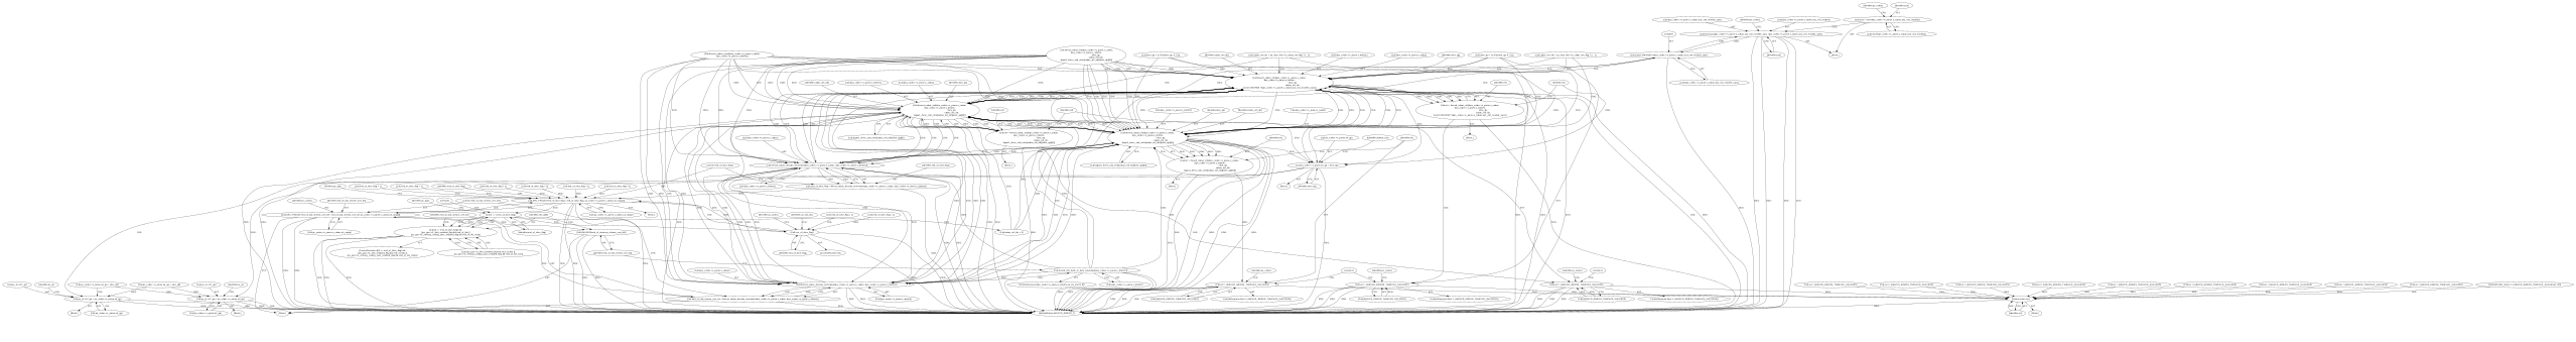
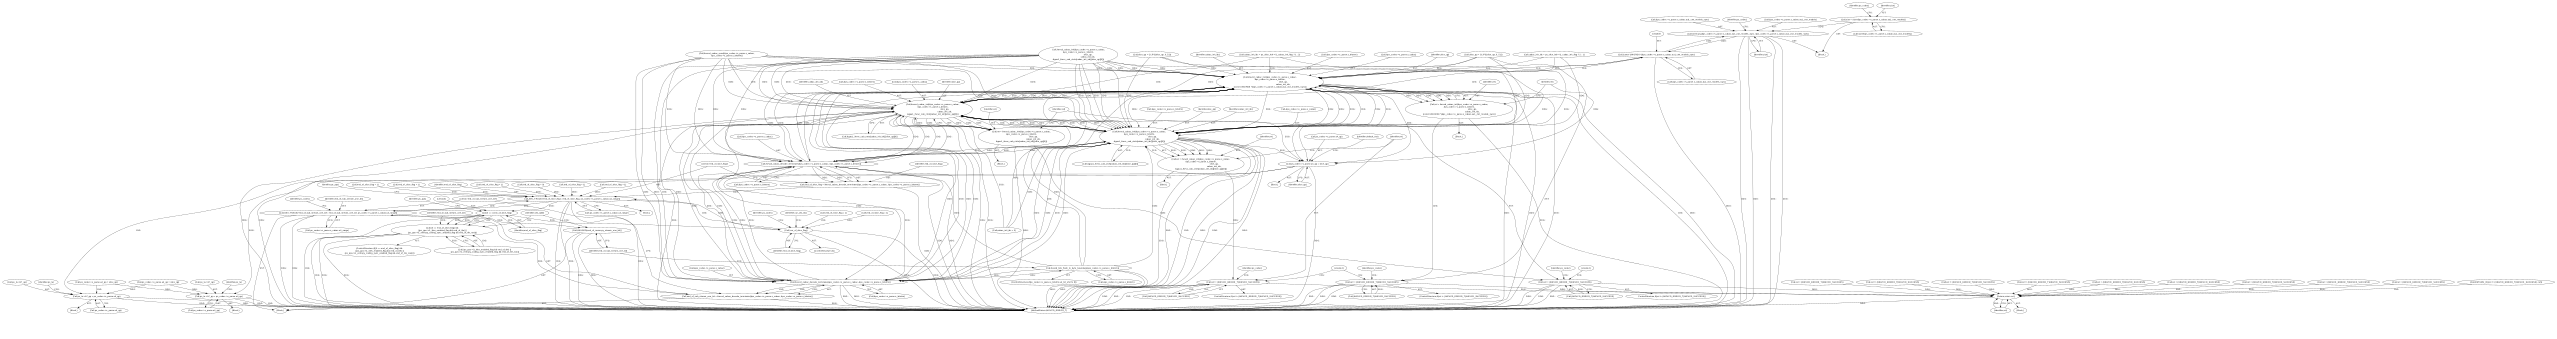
  digraph {
    fontname="Liberation Sans"
    node [fontname="Liberation Sans"]
    edge [fontname="Liberation Sans"]
    n1 [label="(Call,size = sizeof(ps_codec->s_parse.s_cabac.au1_ctxt_models))"]
    n2 [label="(Call,memcpy(&ps_codec->s_parse.s_cabac.au1_ctxt_models_sync, &ps_codec->s_parse.s_cabac.au1_ctxt_models, size))"]
    n3 [label="(Block,)"]
    n4 [label="(Call,sizeof(ps_codec->s_parse.s_cabac.au1_ctxt_models))"]
    n5 [label="(Call,(const UWORD8 *)&ps_codec->s_parse.s_cabac.au1_ctxt_models_sync)"]
    n6 [label="(MethodReturn,IHEVCD_ERROR_T)"]
    n7 [label="(Identifier,size)"]
    n8 [label="(Call,ihevcd_cabac_init(&ps_codec->s_parse.s_cabac,\n &ps_codec->s_parse.s_bitstrm,\n                                            slice_qp,\n                                            cabac_init_idc,\n (const UWORD8 *)&ps_codec->s_parse.s_cabac.au1_ctxt_models_sync))"]
    n9 [label="(Call,&ps_codec->s_parse.s_cabac.au1_ctxt_models_sync)"]
    n10 [label="(Call,ihevcd_cabac_init(&ps_codec->s_parse.s_cabac,\n &ps_codec->s_parse.s_bitstrm,\n                                        slice_qp,\n                                        cabac_init_idc,\n &gau1_ihevc_cab_ctxts[cabac_init_idc][slice_qp][0]))"]
    n11 [label="(Call,ps_codec->s_parse.u4_qp = slice_qp)"]
    n12 [label="(Call,ihevcd_cabac_init(&ps_codec->s_parse.s_cabac,\n &ps_codec->s_parse.s_bitstrm,\n                                            slice_qp,\n                                            cabac_init_idc,\n &gau1_ihevc_cab_ctxts[cabac_init_idc][slice_qp][0]))"]
    n13 [label="(Call,ihevcd_cabac_decode_terminate(&ps_codec->s_parse.s_cabac, &ps_codec->s_parse.s_bitstrm))"]
    n14 [label="(Call,ihevcd_cabac_decode_terminate(&ps_codec->s_parse.s_cabac, &ps_codec->s_parse.s_bitstrm))"]
    n15 [label="(Call,ret = ihevcd_cabac_init(&ps_codec->s_parse.s_cabac,\n &ps_codec->s_parse.s_bitstrm,\n                                            slice_qp,\n                                            cabac_init_idc,\n (const UWORD8 *)&ps_codec->s_parse.s_cabac.au1_ctxt_models_sync))"]
    n16 [label="(Call,ret = ihevcd_cabac_init(&ps_codec->s_parse.s_cabac,\n &ps_codec->s_parse.s_bitstrm,\n                                        slice_qp,\n                                        cabac_init_idc,\n &gau1_ihevc_cab_ctxts[cabac_init_idc][slice_qp][0]))"]
    n17 [label="(Call,&gau1_ihevc_cab_ctxts[cabac_init_idc][slice_qp][0])"]
    n18 [label="(Call,ps_tu->b7_qp = ps_codec->s_parse.u4_qp)"]
    n19 [label="(Call,ps_tu->b7_qp = ps_codec->s_parse.u4_qp)"]
    n20 [label="(Identifier,slice_qp)"]
    n21 [label="(Block,)"]
    n22 [label="(Call,ret = ihevcd_cabac_init(&ps_codec->s_parse.s_cabac,\n &ps_codec->s_parse.s_bitstrm,\n                                            slice_qp,\n                                            cabac_init_idc,\n &gau1_ihevc_cab_ctxts[cabac_init_idc][slice_qp][0]))"]
    n23 [label="(Call,&gau1_ihevc_cab_ctxts[cabac_init_idc][slice_qp][0])"]
    n24 [label="(Call,end_of_slice_flag = ihevcd_cabac_decode_terminate(&ps_codec->s_parse.s_cabac, &ps_codec->s_parse.s_bitstrm))"]
    n25 [label="(Call,&ps_codec->s_parse.s_bitstrm)"]
    n26 [label="(Call,end_of_sub_stream_one_bit = ihevcd_cabac_decode_terminate(&ps_codec->s_parse.s_cabac, &ps_codec->s_parse.s_bitstrm))"]
    n27 [label="(Call,ihevcd_bits_flush_to_byte_boundary(&ps_codec->s_parse.s_bitstrm))"]
    n28 [label="(Call,&ps_codec->s_parse.s_bitstrm)"]
    n29 [label="(Call,ret != (IHEVCD_ERROR_T)IHEVCD_SUCCESS)"]
    n30 [label="(Block,)"]
    n31 [label="(Call,ret != (IHEVCD_ERROR_T)IHEVCD_SUCCESS)"]
    n32 [label="(Block,)"]
    n33 [label="(Return,return ret;)"]
    n34 [label="(Call,(IHEVCD_ERROR_T)IHEVCD_SUCCESS)"]
    n35 [label="(ControlStructure,if(ret != (IHEVCD_ERROR_T)IHEVCD_SUCCESS))"]
    n36 [label="(Identifier,ret)"]
    n37 [label="(Block,)"]
    n38 [label="(Call,ps_codec->s_parse.u4_qp)"]
    n39 [label="(Block,)"]
    n40 [label="(Block,)"]
    n41 [label="(Call,ps_codec->s_parse.u4_qp)"]
    n42 [label="(Call,ret != (IHEVCD_ERROR_T)IHEVCD_SUCCESS)"]
    n43 [label="(Block,)"]
    n44 [label="(ControlStructure,if(ret != (IHEVCD_ERROR_T)IHEVCD_SUCCESS))"]
    n45 [label="(Call,(IHEVCD_ERROR_T)IHEVCD_SUCCESS)"]
    n46 [label="(Call,AEV_TRACE(\"end_of_slice_flag\", end_of_slice_flag, ps_codec->s_parse.s_cabac.u4_range))"]
    n47 [label="(Call,0 == const_of_slice_flag)"]
    n48 [label="(Call,!cur_of_slice_flag)"]
    n49 [label="(Call,AEV_TRACE(\"end_of_sub_stream_one_bit\", end_of_sub_stream_one_bit, ps_codec->s_parse.s_cabac.u4_range))"]
    n50 [label="(Call,ps_codec->s_parse.s_cabac.u4_range)"]
    n51 [label="(Block,)"]
    n52 [label="(Call,(0 == end_of_slice_flag) &&\n ((ps_pps->i1_tiles_enabled_flag && end_of_tile) ||\n (ps_pps->i1_entropy_coding_sync_enabled_flag && end_of_tile_row)))"]
    n53 [label="(Identifier,end_of_slice_flag)"]
    n54 [label="(Identifier,end_of_slice_flag)"]
    n55 [label="(ControlStructure,do)"]
    n56 [label="(Call,UNUSED(end_of_memcpy_stream_one_bit))"]
    n57 [label="(Call,ps_codec->s_parse.s_cabac.u4_range)"]
    n58 [label="(Block,)"]
    n59 [label="(Call,(ps_pps->i1_tiles_enabled_flag && end_of_tile) ||\n (ps_pps->i1_entropy_coding_sync_enabled_flag && end_of_tile_row))"]
    n60 [label="(ControlStructure,if((0 == end_of_slice_flag) &&\n ((ps_pps->i1_tiles_enabled_flag && end_of_tile) ||\n (ps_pps->i1_entropy_coding_sync_enabled_flag && end_of_tile_row))))"]
    n61 [label="(Identifier,end_of_sub_stream_one_bit)"]
    n62 [label="(ControlStructure,if(ps_codec->s_parse.s_bitstrm.u4_bit_ofst % 8))"]
    n63 [label="(Call,&ps_codec->s_parse.s_bitstrm)"]
    n64 [label="(ControlStructure,if(ret != (IHEVCD_ERROR_T)IHEVCD_SUCCESS))"]
    n65 [label="(Call,(IHEVCD_ERROR_T)IHEVCD_SUCCESS)"]
    n66 [label="(Identifier,end_of_sub_stream_one_bit)"]
    n67 [label="(Identifier,end_of_sub_stream_one_bit)"]
    n68 [label="(Identifier,end_of_slice_flag)"]
    n69 [label="(Call,ret = (IHEVCD_ERROR_T)IHEVCD_SUCCESS)"]
    n70 [label="(Call,&ps_codec->s_parse.s_bitstrm)"]
    n71 [label="(Call,cabac_init_idc = ps_slice_hdr->i1_cabac_init_flag ? 2 : 1)"]
    n72 [label="(Identifier,ret)"]
    n73 [label="(Call,ret != (IHEVCD_ERROR_T)IHEVCD_SUCCESS)"]
    n74 [label="(Call,slice_qp = CLIP3(slice_qp, 0, 51))"]
    n75 [label="(Call,&ps_codec->s_parse.s_bitstrm)"]
    n76 [label="(Identifier,slice_qp)"]
    n77 [label="(Identifier,ps_codec)"]
    n78 [label="(Identifier,default_ctxt)"]
    n79 [label="(Call,ps_codec->s_parse.u4_qp = slice_qp)"]
    n80 [label="(Call,ret != (IHEVCD_ERROR_T)IHEVCD_SUCCESS)"]
    n81 [label="(Identifier,ps_codec)"]
    n82 [label="(Call,&ps_codec->s_parse.s_cabac.au1_ctxt_models_sync)"]
    n83 [label="(Literal,0)"]
    n84 [label="(Call,end_of_slice_flag = 1)"]
    n85 [label="(Call,end_of_slice_flag = 0)"]
    n86 [label="(Identifier,ret)"]
    n87 [label="(Call,ret != (IHEVCD_ERROR_T)IHEVCD_SUCCESS)"]
    n88 [label="(Call,&ps_codec->s_parse.s_cabac)"]
    n89 [label="(Call,ps_codec->s_parse.u4_qp)"]
    n90 [label="(Identifier,ps_codec)"]
    n91 [label="(Identifier,cur_ctb_idx)"]
    n92 [label="(Call,ret = (IHEVCD_ERROR_T)IHEVCD_SUCCESS)"]
    n93 [label="(Call,ps_codec->s_parse.u4_qp = slice_qp)"]
    n94 [label="(Identifier,ret)"]
    n95 [label="(Identifier,ret)"]
    n96 [label="(Identifier,ctb_addr)"]
    n97 [label="(Identifier,cabac_init_idc)"]
    n98 [label="(Call,end_of_slice_flag = 1)"]
    n99 [label="(Identifier,cabac_init_idc)"]
    n100 [label="(Call,cabac_init_idc = 0)"]
    n101 [label="(Call,ihevcd_cabac_init(&ps_codec->s_parse.s_cabac,\n &ps_codec->s_parse.s_bitstrm,\n                                slice_qp,\n                                cabac_init_idc,\n &gau1_ihevc_cab_ctxts[cabac_init_idc][slice_qp][0]))"]
    n102 [label="(Identifier,ps_codec)"]
    n103 [label="(Identifier,ret)"]
    n104 [label="(Call,end_of_slice_flag = 1)"]
    n105 [label="(Call,ps_tu->b7_qp)"]
    n106 [label="(Identifier,ps_tu)"]
    n107 [label="(Call,ret = (IHEVCD_ERROR_T)IHEVCD_SUCCESS)"]
    n108 [label="(Call,end_of_slice_flag = 1)"]
    n109 [label="(Identifier,ps_codec)"]
    n110 [label="(Identifier,ret)"]
    n111 [label="(Call,ret = (IHEVCD_ERROR_T)IHEVCD_SUCCESS)"]
    n112 [label="(Identifier,ps_pps)"]
    n113 [label="(Literal,0)"]
    n114 [label="(Call,end_of_slice_flag = 1)"]
    n115 [label="(Call,&ps_codec->s_parse.s_cabac.au1_ctxt_models)"]
    n116 [label="(Identifier,ps_codec)"]
    n117 [label="(Literal,0)"]
    n118 [label="(Call,slice_qp = CLIP3(slice_qp, 0, 51))"]
    n119 [label="(Identifier,ps_codec)"]
    n120 [label="(Call,&ps_codec->s_parse.s_cabac)"]
    n121 [label="(Call,ps_tu->b7_qp)"]
    n122 [label="(Call,ret = (IHEVCD_ERROR_T)IHEVCD_SUCCESS)"]
    n123 [label="(Literal,\"end_of_sub_stream_one_bit\")"]
    n124 [label="(Identifier,ps_pps)"]
    n125 [label="(Call,&ps_codec->s_parse.s_cabac)"]
    n126 [label="(Literal,\"end_of_slice_flag\")"]
    n127 [label="(Call,&ps_codec->s_parse.s_bitstrm)"]
    n128 [label="(Identifier,slice_qp)"]
    n129 [label="(Call,&ps_codec->s_parse.s_cabac)"]
    n130 [label="(Call,&ps_codec->s_parse.s_cabac)"]
    n131 [label="(Identifier,size)"]
    n132 [label="(Identifier,ps_tu)"]
    n133 [label="(Call,end_of_slice_flag = 1)"]
    n134 [label="(Identifier,end_of_slice_flag)"]
    n135 [label="(Call,ret = (IHEVCD_ERROR_T)IHEVCD_SUCCESS)"]
    n136 [label="(Call,end_of_slice_flag = 1)"]
    n137 [label="(Identifier,slice_qp)"]
    n138 [label="(Call,ihevcd_cabac_reset(&ps_codec->s_parse.s_cabac,\n &ps_codec->s_parse.s_bitstrm))"]
    n139 [label="(Identifier,cabac_init_idc)"]
    n140 [label="(Call,RETURN_IF((ret != (IHEVCD_ERROR_T)IHEVCD_SUCCESS), ret))"]
    n141 [label="(Call,cabac_init_idc = ps_slice_hdr->i1_cabac_init_flag ? 1 : 2)"]
    1001639
    n1 -> n2 [label="DDG: "]
    n1 -> n3 [label="AST: "]
    n1 -> n4 [label="CFG: "]
    n2 -> n3 [label="AST: "]
    n2 -> n5 [label="DDG: "]
    n2 -> n6 [label="DDG: "]
    n2 -> n6 [label="DDG: "]
    n2 -> n6 [label="DDG: "]
    n2 -> n6 [label="DDG: "]
    n2 -> n7 [label="CFG: "]
    n4 -> n1 [label="AST: "]
    n5 -> n2 [label="DDG: "]
    n5 -> n6 [label="DDG: "]
    n5 -> n8 [label="AST: "]
    n5 -> n8 [label="DDG: "]
    n5 -> n9 [label="CFG: "]
    n7 -> n2 [label="AST: "]
    n8 -> n5 [label="CFG: "]
    n8 -> n6 [label="DDG: "]
    n8 -> n6 [label="DDG: "]
    n8 -> n6 [label="DDG: "]
    n8 -> n6 [label="DDG: "]
    n8 -> n6 [label="DDG: "]
    n8 -> n10 [label="DDG: "]
    n8 -> n10 [label="DDG: "]
    n8 -> n10 [label="DDG: "]
    n8 -> n11 [label="DDG: "]
    n8 -> n12 [label="DDG: "]
    n8 -> n12 [label="DDG: "]
    n8 -> n12 [label="DDG: "]
    n8 -> n12 [label="DDG: "]
    n8 -> n13 [label="DDG: "]
    n8 -> n13 [label="DDG: "]
    n8 -> n14 [label="DDG: "]
    n8 -> n14 [label="DDG: "]
    n8 -> n15 [label="AST: "]
    n8 -> n15 [label="DDG: "]
    n8 -> n15 [label="DDG: "]
    n8 -> n15 [label="DDG: "]
    n8 -> n15 [label="DDG: "]
    n8 -> n15 [label="DDG: "]
    n9 -> n5 [label="AST: "]
    n10 -> n6 [label="DDG: "]
    n10 -> n6 [label="DDG: "]
    n10 -> n6 [label="DDG: "]
    n10 -> n6 [label="DDG: "]
    n10 -> n6 [label="DDG: "]
    n10 -> n8 [label="DDG: "]
    n10 -> n8 [label="DDG: "]
    n10 -> n8 [label="DDG: "]
    n10 -> n8 [label="DDG: "]
    n10 -> n11 [label="DDG: "]
    n10 -> n12 [label="DDG: "]
    n10 -> n12 [label="DDG: "]
    n10 -> n12 [label="DDG: "]
    n10 -> n12 [label="DDG: "]
    n10 -> n12 [label="DDG: "]
    n10 -> n13 [label="DDG: "]
    n10 -> n13 [label="DDG: "]
    n10 -> n14 [label="DDG: "]
    n10 -> n14 [label="DDG: "]
    n10 -> n16 [label="AST: "]
    n10 -> n16 [label="DDG: "]
    n10 -> n16 [label="DDG: "]
    n10 -> n16 [label="DDG: "]
    n10 -> n16 [label="DDG: "]
    n10 -> n16 [label="DDG: "]
    n10 -> n17 [label="CFG: "]
    n11 -> n6 [label="DDG: "]
    n11 -> n18 [label="DDG: "]
    n11 -> n19 [label="DDG: "]
    n11 -> n20 [label="CFG: "]
    n11 -> n21 [label="AST: "]
    n12 -> n6 [label="DDG: "]
    n12 -> n6 [label="DDG: "]
    n12 -> n6 [label="DDG: "]
    n12 -> n6 [label="DDG: "]
    n12 -> n6 [label="DDG: "]
    n12 -> n8 [label="DDG: "]
    n12 -> n8 [label="DDG: "]
    n12 -> n8 [label="DDG: "]
    n12 -> n8 [label="DDG: "]
    n12 -> n10 [label="DDG: "]
    n12 -> n10 [label="DDG: "]
    n12 -> n10 [label="DDG: "]
    n12 -> n10 [label="DDG: "]
    n12 -> n11 [label="DDG: "]
    n12 -> n13 [label="DDG: "]
    n12 -> n13 [label="DDG: "]
    n12 -> n14 [label="DDG: "]
    n12 -> n14 [label="DDG: "]
    n12 -> n22 [label="AST: "]
    n12 -> n22 [label="DDG: "]
    n12 -> n22 [label="DDG: "]
    n12 -> n22 [label="DDG: "]
    n12 -> n22 [label="DDG: "]
    n12 -> n22 [label="DDG: "]
    n12 -> n23 [label="CFG: "]
    n13 -> n6 [label="DDG: "]
    n13 -> n6 [label="DDG: "]
    n13 -> n8 [label="DDG: "]
    n13 -> n8 [label="DDG: "]
    n13 -> n10 [label="DDG: "]
    n13 -> n10 [label="DDG: "]
    n13 -> n12 [label="DDG: "]
    n13 -> n12 [label="DDG: "]
    n13 -> n14 [label="DDG: "]
    n13 -> n14 [label="DDG: "]
    n13 -> n24 [label="AST: "]
    n13 -> n24 [label="DDG: "]
    n13 -> n24 [label="DDG: "]
    n13 -> n25 [label="CFG: "]
    n14 -> n6 [label="DDG: "]
    n14 -> n6 [label="DDG: "]
    n14 -> n8 [label="DDG: "]
    n14 -> n8 [label="DDG: "]
    n14 -> n10 [label="DDG: "]
    n14 -> n10 [label="DDG: "]
    n14 -> n12 [label="DDG: "]
    n14 -> n12 [label="DDG: "]
    n14 -> n13 [label="DDG: "]
    n14 -> n13 [label="DDG: "]
    n14 -> n26 [label="AST: "]
    n14 -> n26 [label="DDG: "]
    n14 -> n26 [label="DDG: "]
    n14 -> n27 [label="DDG: "]
    n14 -> n28 [label="CFG: "]
    n15 -> n6 [label="DDG: "]
    n15 -> n8 [label="CFG: "]
    n15 -> n29 [label="DDG: "]
    n15 -> n30 [label="AST: "]
    n16 -> n6 [label="DDG: "]
    n16 -> n10 [label="CFG: "]
    n16 -> n31 [label="DDG: "]
    n16 -> n32 [label="AST: "]
    n17 -> n10 [label="AST: "]
    n18 -> n6 [label="DDG: "]
    n18 -> n6 [label="DDG: "]
    n18 -> n38 [label="CFG: "]
    n18 -> n39 [label="AST: "]
    n19 -> n6 [label="DDG: "]
    n19 -> n6 [label="DDG: "]
    n19 -> n40 [label="AST: "]
    n19 -> n41 [label="CFG: "]
    n20 -> n11 [label="AST: "]
    n22 -> n6 [label="DDG: "]
    n22 -> n12 [label="CFG: "]
    n22 -> n42 [label="DDG: "]
    n22 -> n43 [label="AST: "]
    n23 -> n12 [label="AST: "]
    n24 -> n6 [label="DDG: "]
    n24 -> n13 [label="CFG: "]
    n24 -> n46 [label="DDG: "]
    n25 -> n13 [label="AST: "]
    n26 -> n6 [label="DDG: "]
    n26 -> n14 [label="CFG: "]
    n26 -> n49 [label="DDG: "]
    n26 -> n58 [label="AST: "]
    n27 -> n6 [label="DDG: "]
    n27 -> n6 [label="DDG: "]
    n27 -> n8 [label="DDG: "]
    n27 -> n10 [label="DDG: "]
    n27 -> n12 [label="DDG: "]
    n27 -> n13 [label="DDG: "]
    n27 -> n14 [label="DDG: "]
    n27 -> n62 [label="AST: "]
    n27 -> n63 [label="CFG: "]
    n28 -> n14 [label="AST: "]
    n29 -> n6 [label="DDG: "]
    n29 -> n6 [label="DDG: "]
    n29 -> n6 [label="DDG: "]
    n29 -> n33 [label="DDG: "]
    n29 -> n64 [label="AST: "]
    n29 -> n65 [label="CFG: "]
    n31 -> n6 [label="DDG: "]
    n31 -> n6 [label="DDG: "]
    n31 -> n6 [label="DDG: "]
    n31 -> n33 [label="DDG: "]
    n31 -> n34 [label="CFG: "]
    n31 -> n35 [label="AST: "]
    n33 -> n6 [label="DDG: "]
    n33 -> n36 [label="CFG: "]
    n33 -> n37 [label="AST: "]
    n34 -> n31 [label="AST: "]
    n34 -> n31 [label="DDG: "]
    n36 -> n33 [label="AST: "]
    n36 -> n33 [label="DDG: "]
    n38 -> n18 [label="AST: "]
    n41 -> n19 [label="AST: "]
    n42 -> n6 [label="DDG: "]
    n42 -> n6 [label="DDG: "]
    n42 -> n6 [label="DDG: "]
    n42 -> n33 [label="DDG: "]
    n42 -> n44 [label="AST: "]
    n42 -> n45 [label="CFG: "]
    n45 -> n42 [label="AST: "]
    n45 -> n42 [label="DDG: "]
    n46 -> n6 [label="DDG: "]
    n46 -> n6 [label="DDG: "]
    n46 -> n6 [label="DDG: "]
    n46 -> n47 [label="DDG: "]
    n46 -> n48 [label="DDG: "]
    n46 -> n49 [label="DDG: "]
    n46 -> n50 [label="CFG: "]
    n46 -> n51 [label="AST: "]
-   n47 -> n100 [label="DDG: "]
+   n47 -> n6 [label="DDG: "]
    n47 -> n48 [label="DDG: "]
    n47 -> n52 [label="AST: "]
    n47 -> n52 [label="DDG: "]
    n47 -> n52 [label="DDG: "]
    n47 -> n53 [label="CFG: "]
    n48 -> n6 [label="DDG: "]
    n48 -> n6 [label="DDG: "]
    n48 -> n46 [label="DDG: "]
    n48 -> n54 [label="CFG: "]
    n48 -> n55 [label="AST: "]
    n49 -> n6 [label="DDG: "]
    n49 -> n6 [label="DDG: "]
    n49 -> n46 [label="DDG: "]
    n49 -> n56 [label="DDG: "]
    n49 -> n57 [label="CFG: "]
    n49 -> n58 [label="AST: "]
    n50 -> n46 [label="AST: "]
    n52 -> n6 [label="DDG: "]
    n52 -> n6 [label="DDG: "]
    n52 -> n6 [label="DDG: "]
    n52 -> n47 [label="CFG: "]
    n52 -> n59 [label="CFG: "]
    n52 -> n60 [label="AST: "]
    n53 -> n47 [label="AST: "]
    n54 -> n48 [label="AST: "]
    n56 -> n6 [label="DDG: "]
    n56 -> n6 [label="DDG: "]
    n56 -> n58 [label="AST: "]
    n56 -> n61 [label="CFG: "]
    n57 -> n49 [label="AST: "]
    n59 -> n52 [label="AST: "]
    n59 -> n52 [label="DDG: "]
    n59 -> n52 [label="DDG: "]
    n61 -> n27 [label="CFG: "]
    n61 -> n56 [label="AST: "]
    n63 -> n27 [label="AST: "]
    n65 -> n29 [label="AST: "]
    n65 -> n29 [label="DDG: "]
    n66 -> n49 [label="AST: "]
    n67 -> n26 [label="AST: "]
    n67 -> n52 [label="CFG: "]
    n68 -> n46 [label="AST: "]
    n69 -> n33 [label="DDG: "]
    n70 -> n12 [label="AST: "]
    n71 -> n8 [label="DDG: "]
    n71 -> n10 [label="DDG: "]
    n71 -> n12 [label="DDG: "]
    n72 -> n16 [label="CFG: "]
    n72 -> n31 [label="AST: "]
    n73 -> n33 [label="DDG: "]
    n74 -> n8 [label="DDG: "]
    n74 -> n11 [label="DDG: "]
    n74 -> n12 [label="DDG: "]
    n75 -> n8 [label="AST: "]
    n76 -> n12 [label="AST: "]
    n77 -> n42 [label="CFG: "]
    n78 -> n11 [label="CFG: "]
    n79 -> n18 [label="DDG: "]
    n79 -> n19 [label="DDG: "]
    n80 -> n33 [label="DDG: "]
    n81 -> n49 [label="CFG: "]
    n82 -> n2 [label="AST: "]
    n83 -> n29 [label="CFG: "]
    n83 -> n42 [label="CFG: "]
    n84 -> n46 [label="DDG: "]
    n85 -> n46 [label="DDG: "]
    n86 -> n22 [label="CFG: "]
    n86 -> n42 [label="AST: "]
    n87 -> n33 [label="DDG: "]
    n88 -> n8 [label="AST: "]
    n89 -> n11 [label="AST: "]
    n90 -> n1 [label="CFG: "]
    n91 -> n48 [label="CFG: "]
    n92 -> n33 [label="DDG: "]
    n93 -> n18 [label="DDG: "]
    n93 -> n19 [label="DDG: "]
    n94 -> n22 [label="AST: "]
    n95 -> n15 [label="CFG: "]
    n95 -> n29 [label="AST: "]
    n96 -> n52 [label="CFG: "]
    n96 -> n56 [label="CFG: "]
    n97 -> n10 [label="AST: "]
    n98 -> n46 [label="DDG: "]
    n99 -> n12 [label="AST: "]
    n100 -> n8 [label="DDG: "]
    n100 -> n10 [label="DDG: "]
    n100 -> n12 [label="DDG: "]
    n101 -> n8 [label="DDG: "]
    n101 -> n8 [label="DDG: "]
    n101 -> n8 [label="DDG: "]
    n101 -> n8 [label="DDG: "]
    n101 -> n10 [label="DDG: "]
    n101 -> n10 [label="DDG: "]
    n101 -> n10 [label="DDG: "]
    n101 -> n10 [label="DDG: "]
    n101 -> n11 [label="DDG: "]
    n101 -> n12 [label="DDG: "]
    n101 -> n12 [label="DDG: "]
    n101 -> n12 [label="DDG: "]
    n101 -> n12 [label="DDG: "]
    n101 -> n12 [label="DDG: "]
    n101 -> n13 [label="DDG: "]
    n101 -> n13 [label="DDG: "]
    n101 -> n14 [label="DDG: "]
    n101 -> n14 [label="DDG: "]
    n102 -> n2 [label="CFG: "]
    n103 -> n16 [label="AST: "]
    n104 -> n46 [label="DDG: "]
    n105 -> n19 [label="AST: "]
    n106 -> n18 [label="CFG: "]
    n107 -> n33 [label="DDG: "]
    n108 -> n48 [label="DDG: "]
    n109 -> n31 [label="CFG: "]
    n110 -> n15 [label="AST: "]
    n111 -> n33 [label="DDG: "]
    n112 -> n46 [label="CFG: "]
    n113 -> n47 [label="AST: "]
    n114 -> n48 [label="DDG: "]
    n115 -> n2 [label="AST: "]
    n116 -> n48 [label="CFG: "]
    n117 -> n31 [label="CFG: "]
    n118 -> n8 [label="DDG: "]
    n118 -> n10 [label="DDG: "]
    n118 -> n11 [label="DDG: "]
    n118 -> n12 [label="DDG: "]
    n119 -> n29 [label="CFG: "]
    n120 -> n12 [label="AST: "]
    n121 -> n18 [label="AST: "]
    n122 -> n33 [label="DDG: "]
    n123 -> n26 [label="CFG: "]
    n123 -> n49 [label="AST: "]
    n124 -> n47 [label="CFG: "]
    n125 -> n13 [label="AST: "]
    n126 -> n24 [label="CFG: "]
    n126 -> n46 [label="AST: "]
    n127 -> n10 [label="AST: "]
    n128 -> n8 [label="AST: "]
    n129 -> n10 [label="AST: "]
    n130 -> n14 [label="AST: "]
    n131 -> n1 [label="AST: "]
    n132 -> n19 [label="CFG: "]
    n133 -> n46 [label="DDG: "]
    n134 -> n24 [label="AST: "]
    n135 -> n33 [label="DDG: "]
    n136 -> n46 [label="DDG: "]
    n137 -> n10 [label="AST: "]
    n138 -> n8 [label="DDG: "]
    n138 -> n8 [label="DDG: "]
    n138 -> n10 [label="DDG: "]
    n138 -> n10 [label="DDG: "]
    n138 -> n12 [label="DDG: "]
    n138 -> n12 [label="DDG: "]
    n138 -> n13 [label="DDG: "]
    n138 -> n13 [label="DDG: "]
    n138 -> n14 [label="DDG: "]
    n138 -> n14 [label="DDG: "]
    n139 -> n8 [label="AST: "]
    n140 -> n33 [label="DDG: "]
    n141 -> n8 [label="DDG: "]
    n141 -> n10 [label="DDG: "]
    n141 -> n12 [label="DDG: "]
    1001639 -> n5 [label="AST: "]
  }
